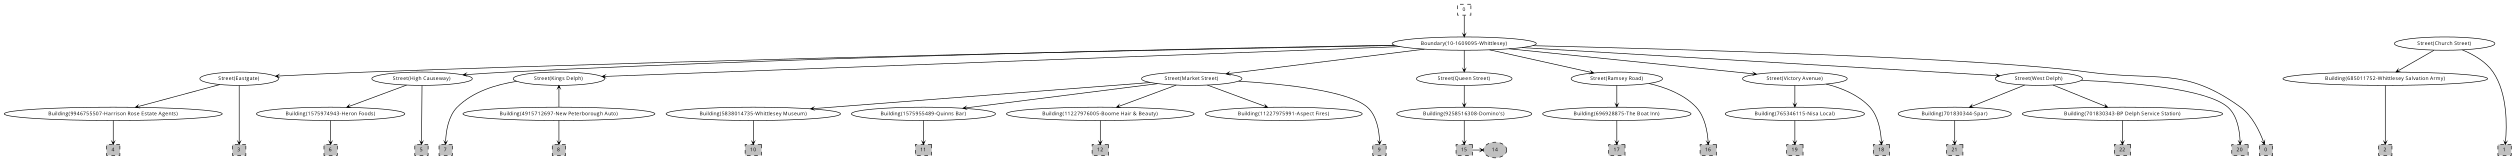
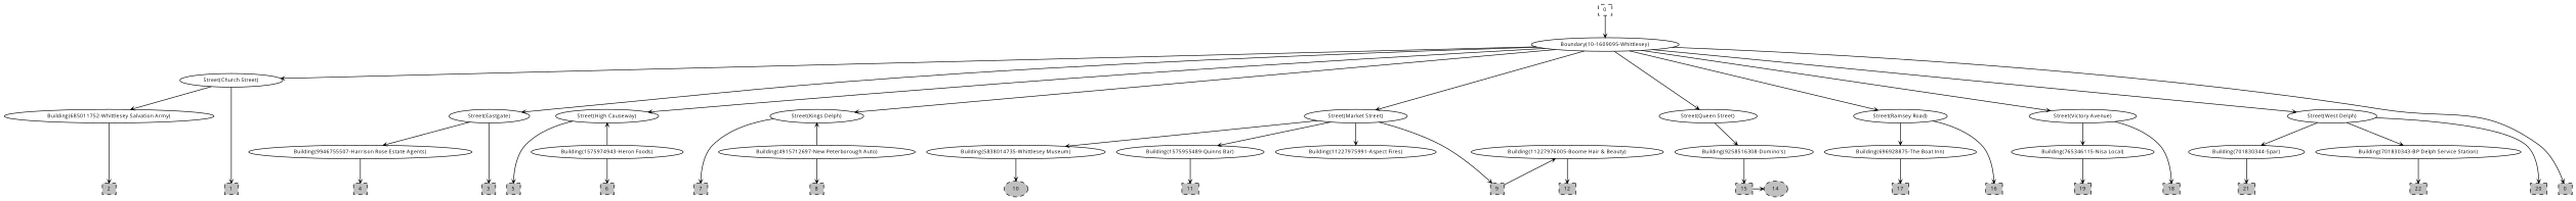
  digraph {
    fontname="Open Sans"
    newrank=true
    node [fontname="Open Sans" fontsize=9.0 shape=ellipse]
    edge [arrowhead=vee arrowsize=0.5 fontname="Open Sans"]
    n1 [height=.18 label=0 shape=box style=dashed width=.28]
    n2 [fixedsize=true height=.30 label="Boundary(10-1609095-Whittlesey)" width=3.300000]
    n3 [fixedsize=true height=.30 label="Street(Church Street)" width=2.300000]
    n4 [fixedsize=true height=.30 label="Building(685011752-Whittlesey Salvation Army)" width=4.700000]
    n5 [fixedsize=true height=.30 label="Street(Eastgate)" width=1.800000]
    n6 [fixedsize=true height=.30 label="Street(High Causeway)" width=2.300000]
    n7 [fixedsize=true height=.30 label="Street(Kings Delph)" width=2.100000]
    n8 [fixedsize=true height=.30 label="Street(Market Street)" width=2.300000]
    n9 [fixedsize=true height=.30 label="Street(Queen Street)" width=2.200000]
    n10 [fixedsize=true height=.30 label="Street(Ramsey Road)" width=2.100000]
    n11 [fixedsize=true height=.30 label="Street(Victory Avenue)" width=2.400000]
    n12 [fixedsize=true height=.30 label="Street(West Delph)" width=2.000000]
    n13 [fixedsize=true height=.30 label="Building(9946755507-Harrison Rose Estate Agents)" width=5.000000]
    n14 [fixedsize=true height=.30 label="Building(1575974943-Heron Foods)" width=3.400000]
    n15 [fixedsize=true height=.30 label="Building(4915712697-New Peterborough Auto)" width=4.400000]
    n16 [fixedsize=true height=.30 label="Building(5838014735-Whittlesey Museum)" width=4.000000]
    n17 [fixedsize=true height=.30 label="Building(1575955489-Quinns Bar)" width=3.300000]
    n18 [fixedsize=true height=.30 label="Building(11227976005-Boome Hair & Beauty)" width=4.300000]
    n19 [fixedsize=true height=.30 label="Building(11227975991-Aspect Fires)" width=3.600000]
    n20 [fixedsize=true height=.30 label="Building(9258516308-Domino's)" width=3.100000]
    n21 [fixedsize=true height=.30 label="Building(696928875-The Boat Inn)" width=3.400000]
    n22 [fixedsize=true height=.30 label="Building(765346115-Nisa Local)" width=3.200000]
    n23 [fixedsize=true height=.30 label="Building(701830344-Spar)" width=2.600000]
    n24 [fixedsize=true height=.30 label="Building(701830343-BP Delph Service Station)" width=4.600000]
    n25 [fillcolor=gray height=.18 label=0 shape=box style="filled,dashed" width=.28]
    n26 [fillcolor=gray height=.18 label=1 shape=box style="filled,dashed" width=.28]
    n27 [fillcolor=gray height=.18 label=2 shape=box style="filled,dashed" width=.28]
    n28 [fillcolor=gray height=.18 label=3 shape=box style="filled,dashed" width=.28]
    n29 [fillcolor=gray height=.18 label=4 shape=box style="filled,dashed" width=.28]
    n30 [fillcolor=gray height=.18 label=5 shape=box style="filled,dashed" width=.28]
    n31 [fillcolor=gray height=.18 label=6 shape=box style="filled,dashed" width=.28]
    n32 [fillcolor=gray height=.18 label=7 shape=box style="filled,dashed" width=.28]
    n33 [fillcolor=gray height=.18 label=8 shape=box style="filled,dashed" width=.28]
    n34 [fillcolor=gray height=.18 label=9 shape=box style="filled,dashed" width=.28]
-   n35 [fillcolor=gray height=.18 label=10 shape=box style="filled,dashed" width=.28]
+   n35 [fillcolor=gray height=.18 label=10 style="filled,dashed" width=.28]
    n36 [fillcolor=gray height=.18 label=11 shape=box style="filled,dashed" width=.28]
    n37 [fillcolor=gray height=.18 label=12 shape=box style="filled,dashed" width=.28]
    n38 [fillcolor=gray height=.18 label=14 style="filled,dashed" width=.28]
    n39 [fillcolor=gray height=.18 label=15 shape=box style="filled,dashed" width=.28]
    n40 [fillcolor=gray height=.18 label=16 shape=box style="filled,dashed" width=.28]
    n41 [fillcolor=gray height=.18 label=17 shape=box style="filled,dashed" width=.28]
    n42 [fillcolor=gray height=.18 label=18 shape=box style="filled,dashed" width=.28]
    n43 [fillcolor=gray height=.18 label=19 shape=box style="filled,dashed" width=.28]
    n44 [fillcolor=gray height=.18 label=20 shape=box style="filled,dashed" width=.28]
    n45 [fillcolor=gray height=.18 label=21 shape=box style="filled,dashed" width=.28]
    n46 [fillcolor=gray height=.18 label=22 shape=box style="filled,dashed" width=.28]
    subgraph sub_1 {
      rank=source
      n1
    }
    subgraph sub_2 {
      rank=same
      n2
    }
    subgraph sub_3 {
      rank=same
      n3
    }
    subgraph sub_4 {
      rank=same
      n4
      n5
      n6
      n7
      n8
      n9
      n10
      n11
      n12
    }
    subgraph sub_5 {
      rank=same
      n13
      n14
      n15
      n16
      n17
      n18
      n19
      n20
      n21
      n22
      n23
      n24
    }
    subgraph sub_6 {
      rank=sink
      n25
      n26
      n27
      n28
      n29
      n30
      n31
      n32
      n33
      n34
      n35
      n36
      n37
      n38
      n39
      n40
      n41
      n42
      n43
      n44
      n45
      n46
    }
    n1 -> n2
+   n2 -> n3
    n2 -> n5
    n2 -> n6
    n2 -> n7
    n2 -> n8
    n2 -> n9
    n2 -> n10
    n2 -> n11
    n2 -> n12
    n2 -> n25
    n3 -> n4
    n3 -> n26
    n4 -> n27
    n5 -> n13
    n5 -> n28
-   n6 -> n14
+   n14 -> n6
    n6 -> n30
    n7 -> n32
    n8 -> n16
    n8 -> n17
-   n8 -> n18
+   n34 -> n18
    n8 -> n19
    n8 -> n34
    n9 -> n20
    n10 -> n21
    n10 -> n40
    n11 -> n22
    n11 -> n42
    n12 -> n23
    n12 -> n24
    n12 -> n44
    n13 -> n29
    n14 -> n31
    n15 -> n7
    n15 -> n33
    n16 -> n35
    n17 -> n36
    n18 -> n37
    n20 -> n39
    n21 -> n41
    n22 -> n43
    n23 -> n45
    n24 -> n46
    n39 -> n38
  }
